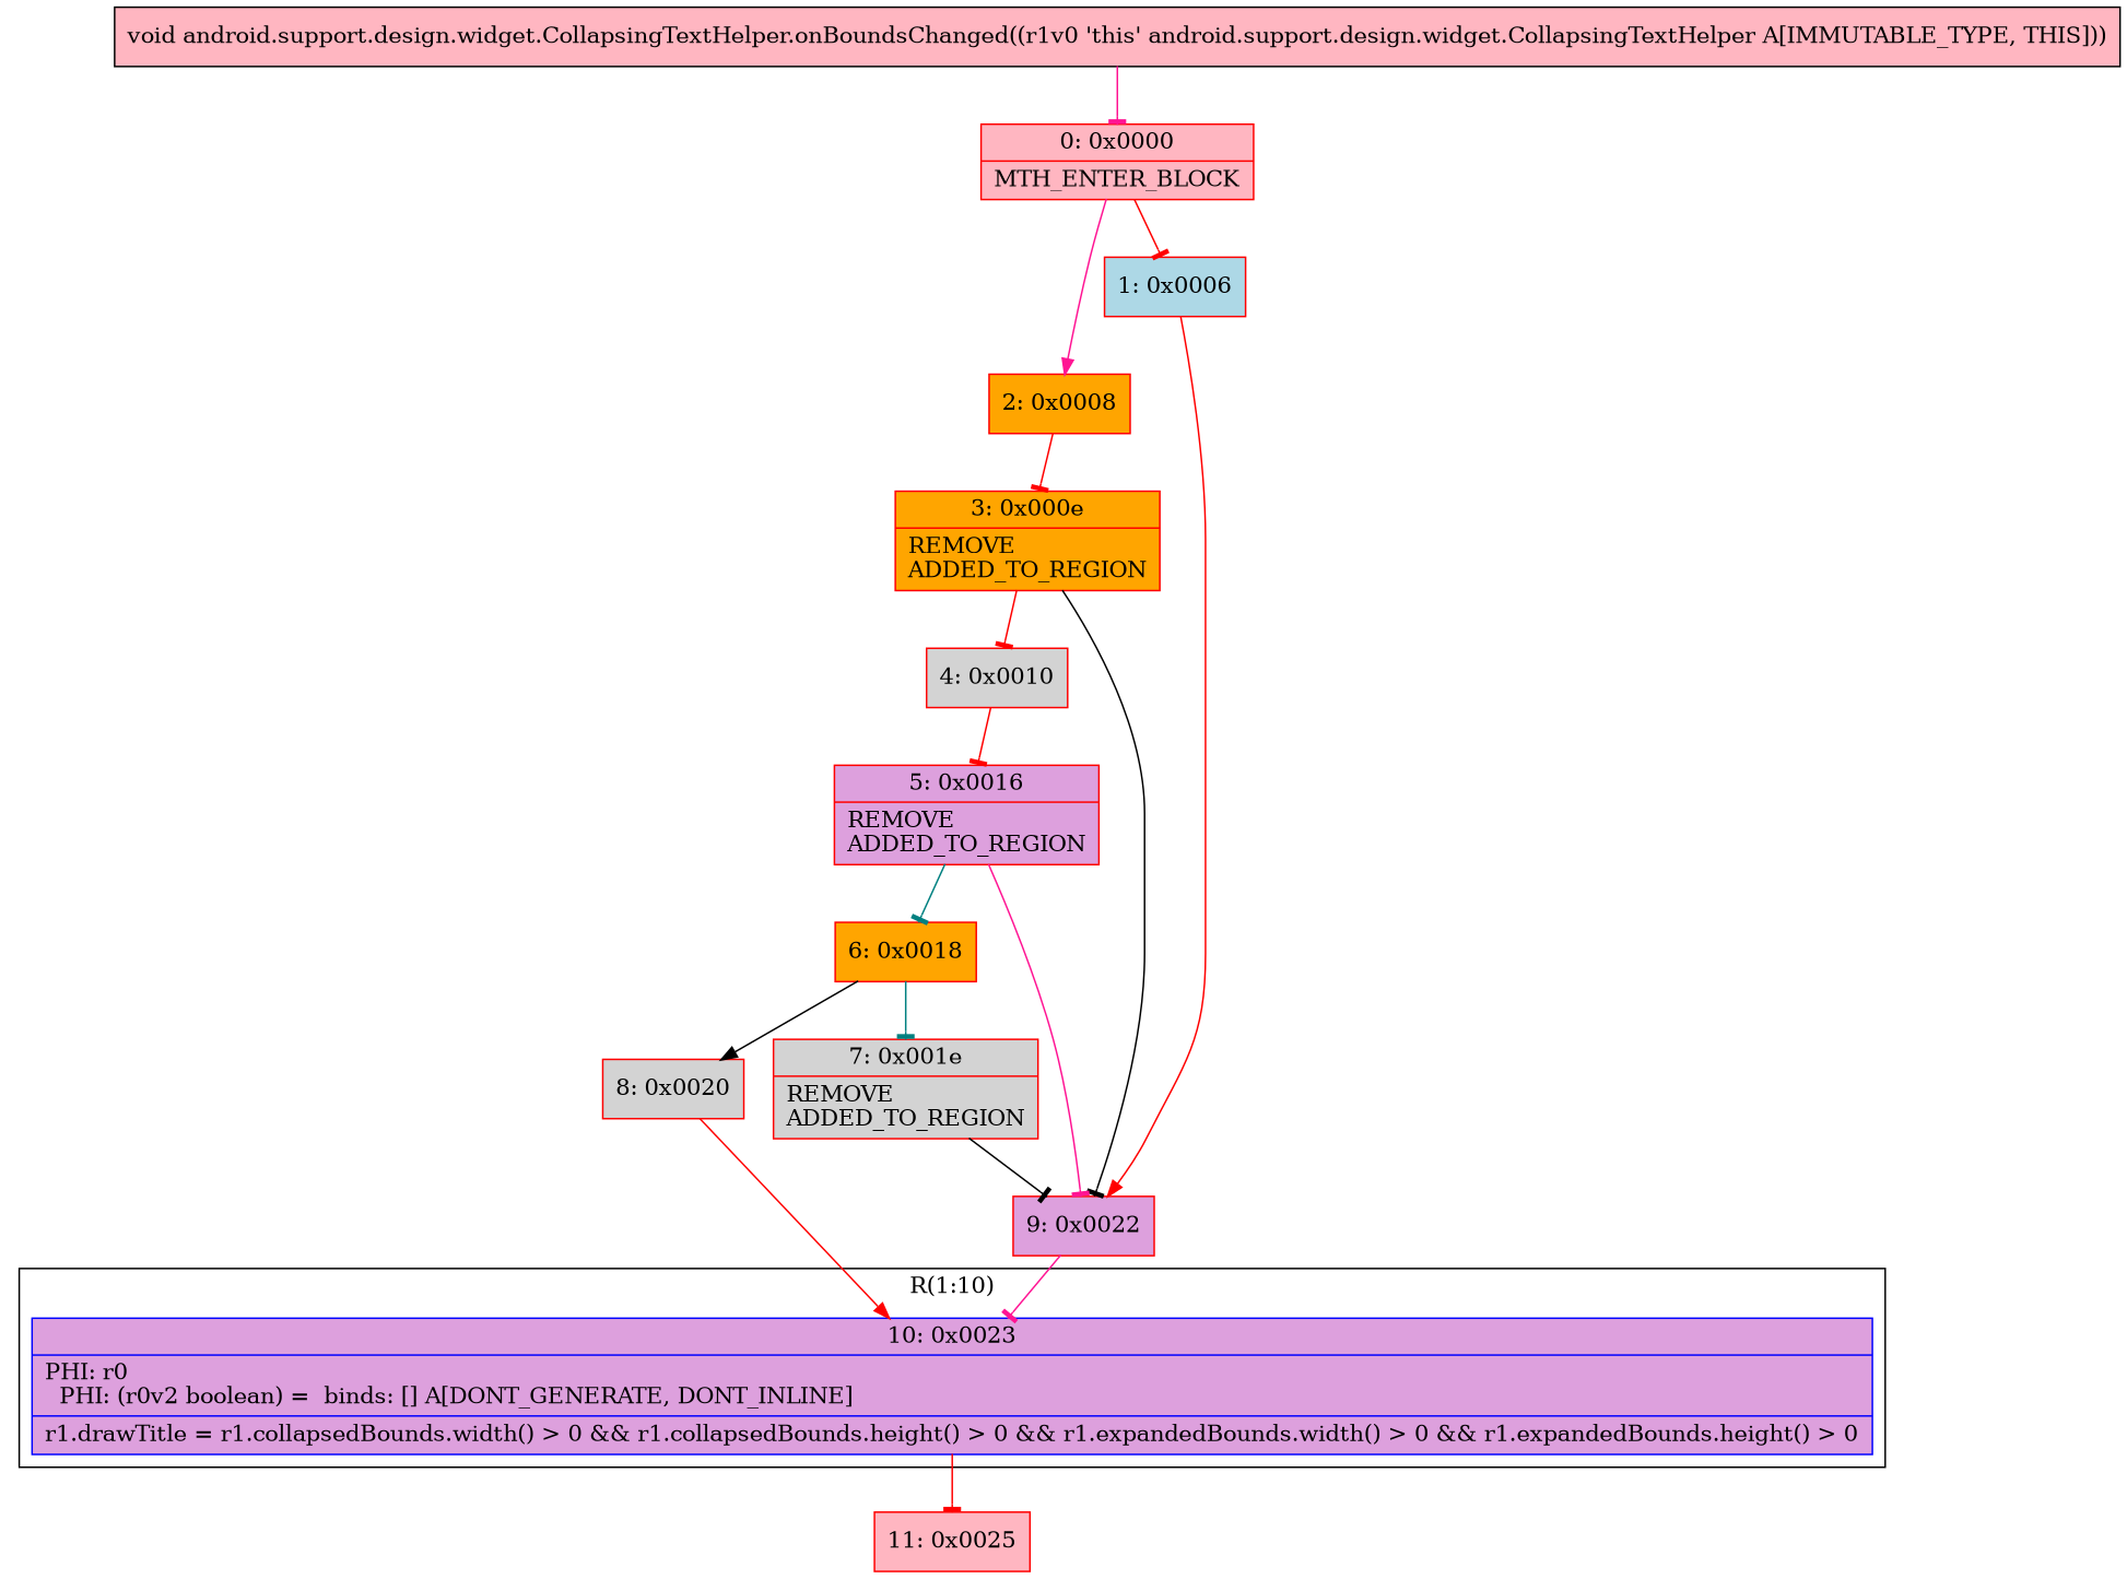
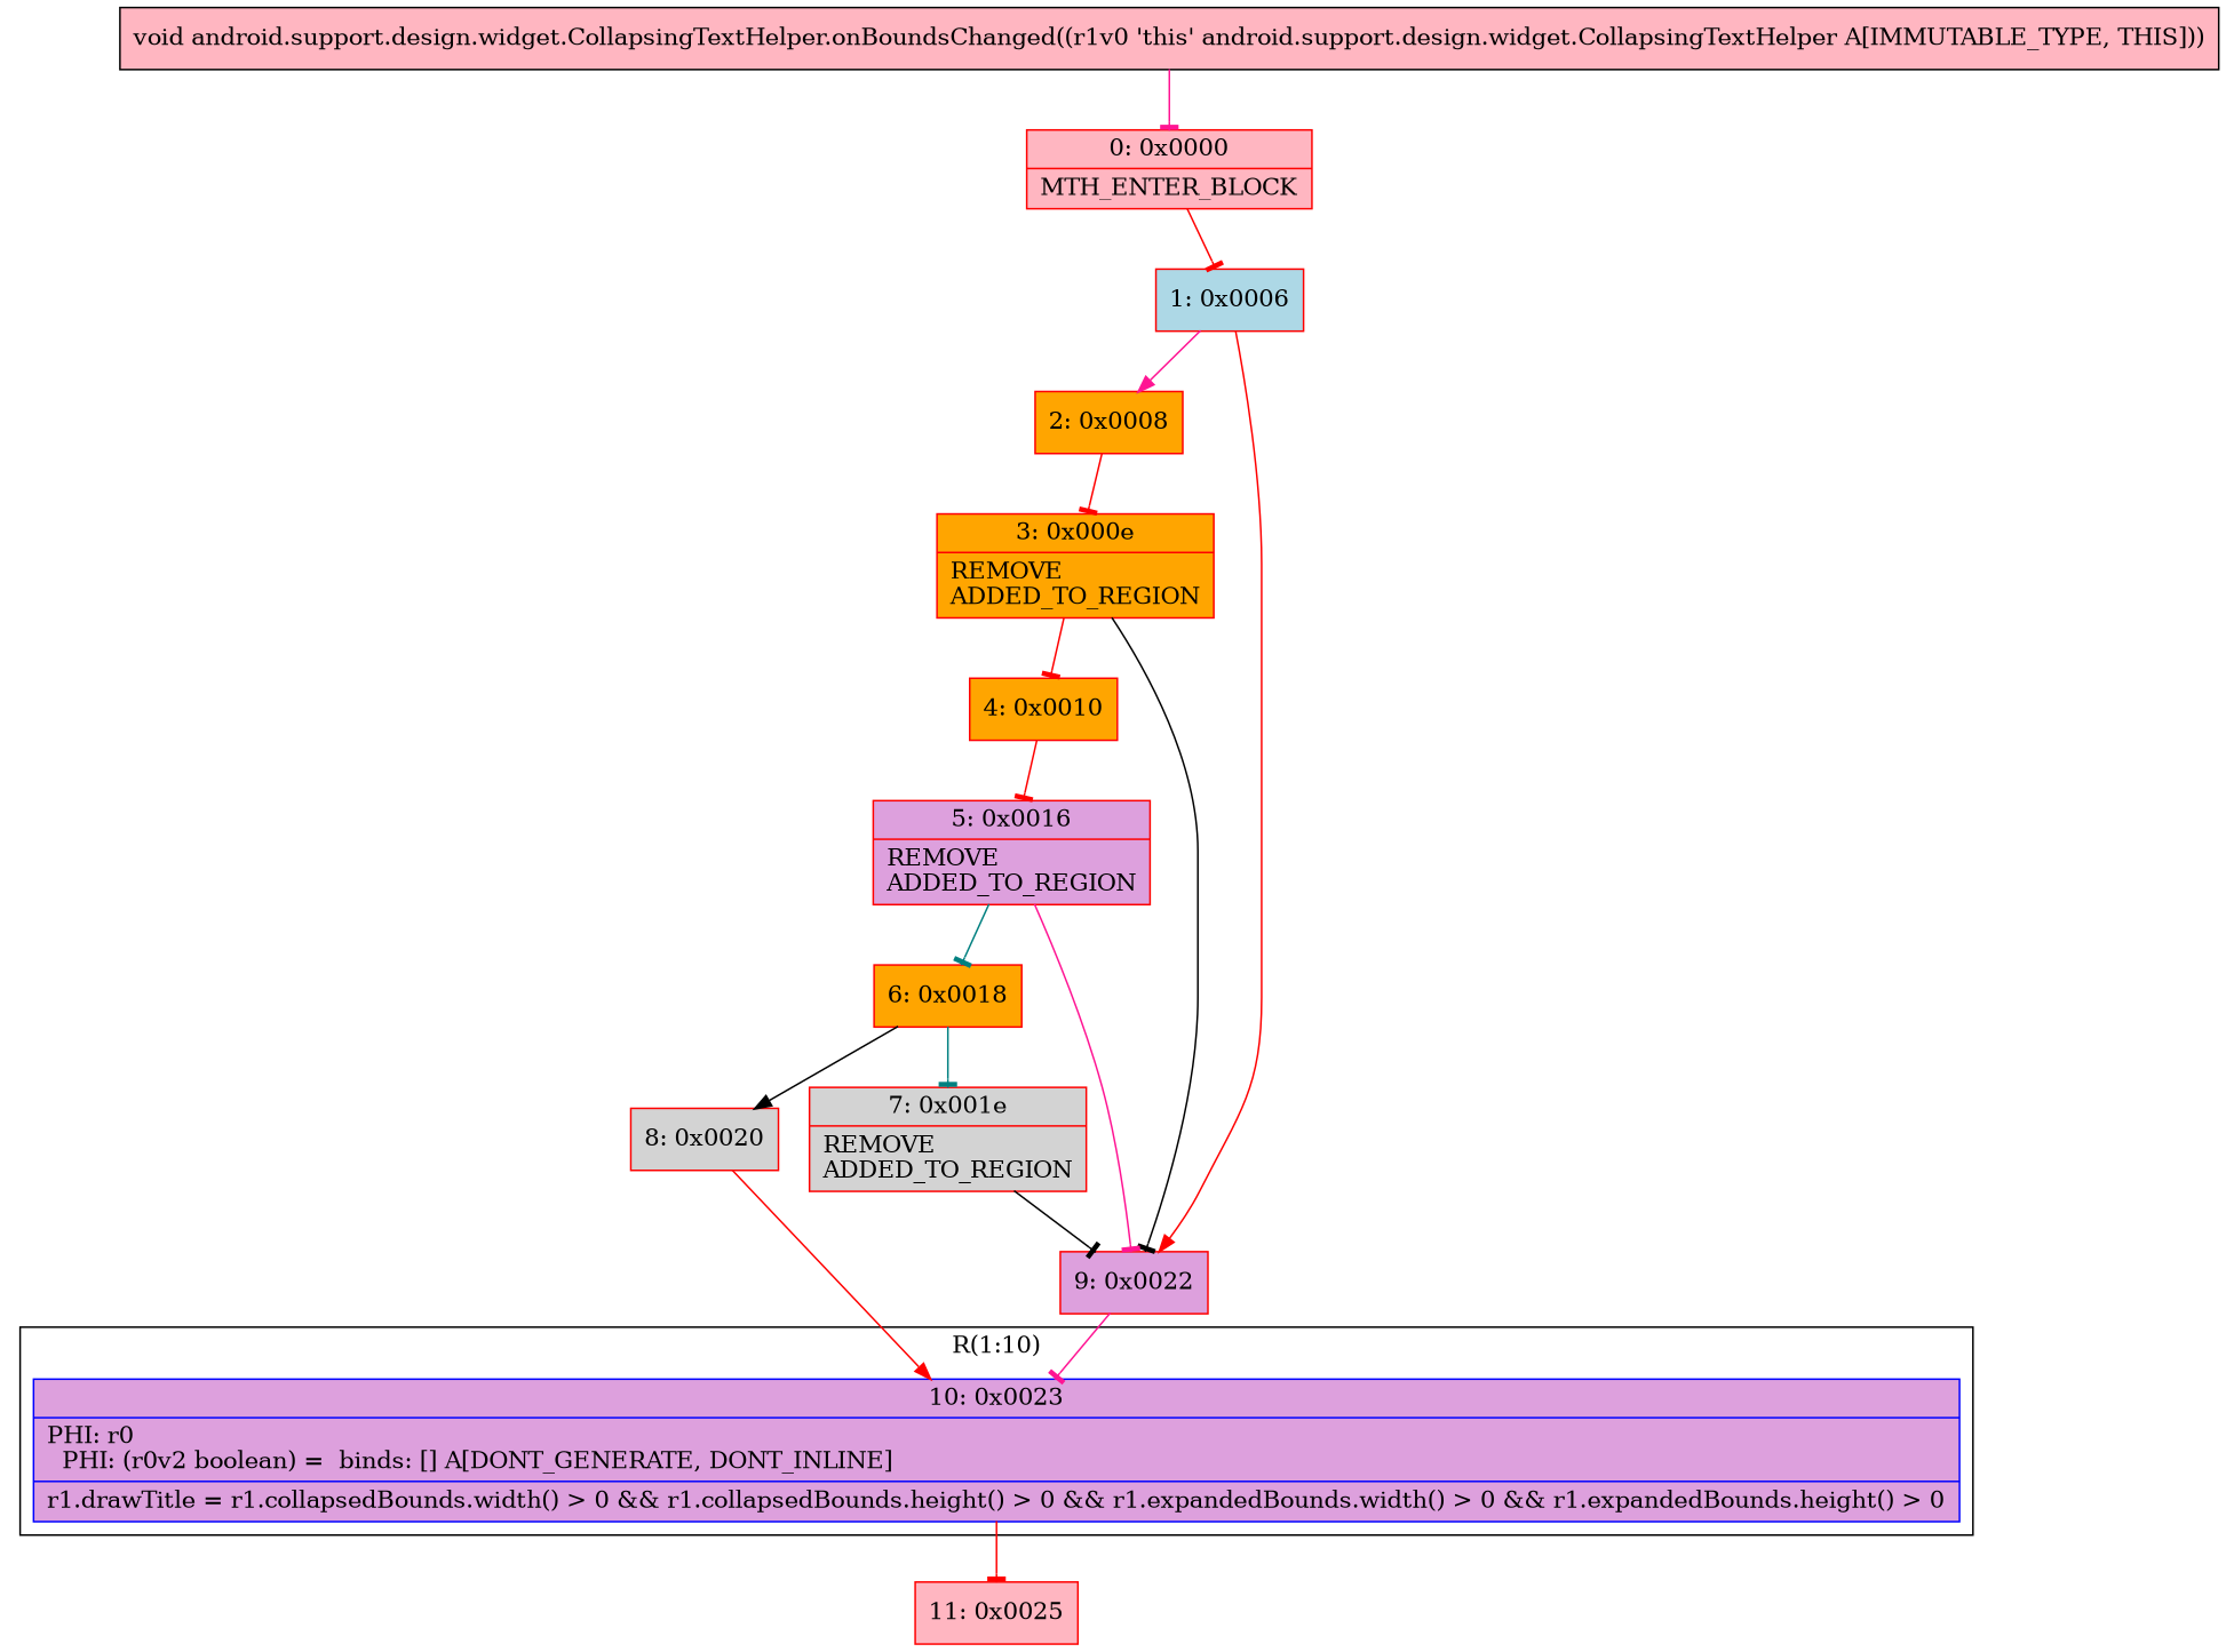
  digraph {
    node [color=red fillcolor=plum shape=record style=filled]
    edge [arrowhead=tee color=red]
    n1 [color=blue label="{10\:\ 0x0023|PHI: r0 \l  PHI: (r0v2 boolean) =  binds: [] A[DONT_GENERATE, DONT_INLINE]\l|r1.drawTitle = r1.collapsedBounds.width() \> 0 && r1.collapsedBounds.height() \> 0 && r1.expandedBounds.width() \> 0 && r1.expandedBounds.height() \> 0\l}"]
    n2 [fillcolor=lightpink label="{11\:\ 0x0025}"]
    n3 [fillcolor=lightpink label="{0\:\ 0x0000|MTH_ENTER_BLOCK\l}"]
    n4 [fillcolor=lightblue label="{1\:\ 0x0006}"]
    n5 [fillcolor=orange label="{2\:\ 0x0008}"]
    n6 [label="{9\:\ 0x0022}"]
    n7 [fillcolor=orange label="{3\:\ 0x000e|REMOVE\lADDED_TO_REGION\l}"]
-   n8 [fillcolor=lightgrey label="{4\:\ 0x0010}"]
+   n8 [fillcolor=orange label="{4\:\ 0x0010}"]
    n9 [label="{5\:\ 0x0016|REMOVE\lADDED_TO_REGION\l}"]
    n10 [fillcolor=orange label="{6\:\ 0x0018}"]
    n11 [fillcolor=lightgrey label="{7\:\ 0x001e|REMOVE\lADDED_TO_REGION\l}"]
    n12 [fillcolor=lightgrey label="{8\:\ 0x0020}"]
    n13 [fillcolor=lightpink label="{void android.support.design.widget.CollapsingTextHelper.onBoundsChanged((r1v0 'this' android.support.design.widget.CollapsingTextHelper A[IMMUTABLE_TYPE, THIS])) }" color=""]
    subgraph cluster_1 {
      label="R(1:10)"
      n1
    }
    n1 -> n2
    n3 -> n4
-   n3 -> n5 [arrowhead=normal color=deeppink]
+   n4 -> n5 [arrowhead=normal color=deeppink]
    n4 -> n6 [arrowhead=normal]
    n5 -> n7
    n6 -> n1 [color=deeppink]
    n7 -> n6 [color=black]
    n7 -> n8
    n8 -> n9
    n9 -> n6 [color=deeppink]
    n9 -> n10 [color=teal]
    n10 -> n11 [color=teal]
    n10 -> n12 [arrowhead=normal color=black]
    n11 -> n6 [color=black]
    n12 -> n1 [arrowhead=normal]
    n13 -> n3 [color=deeppink]
  }
